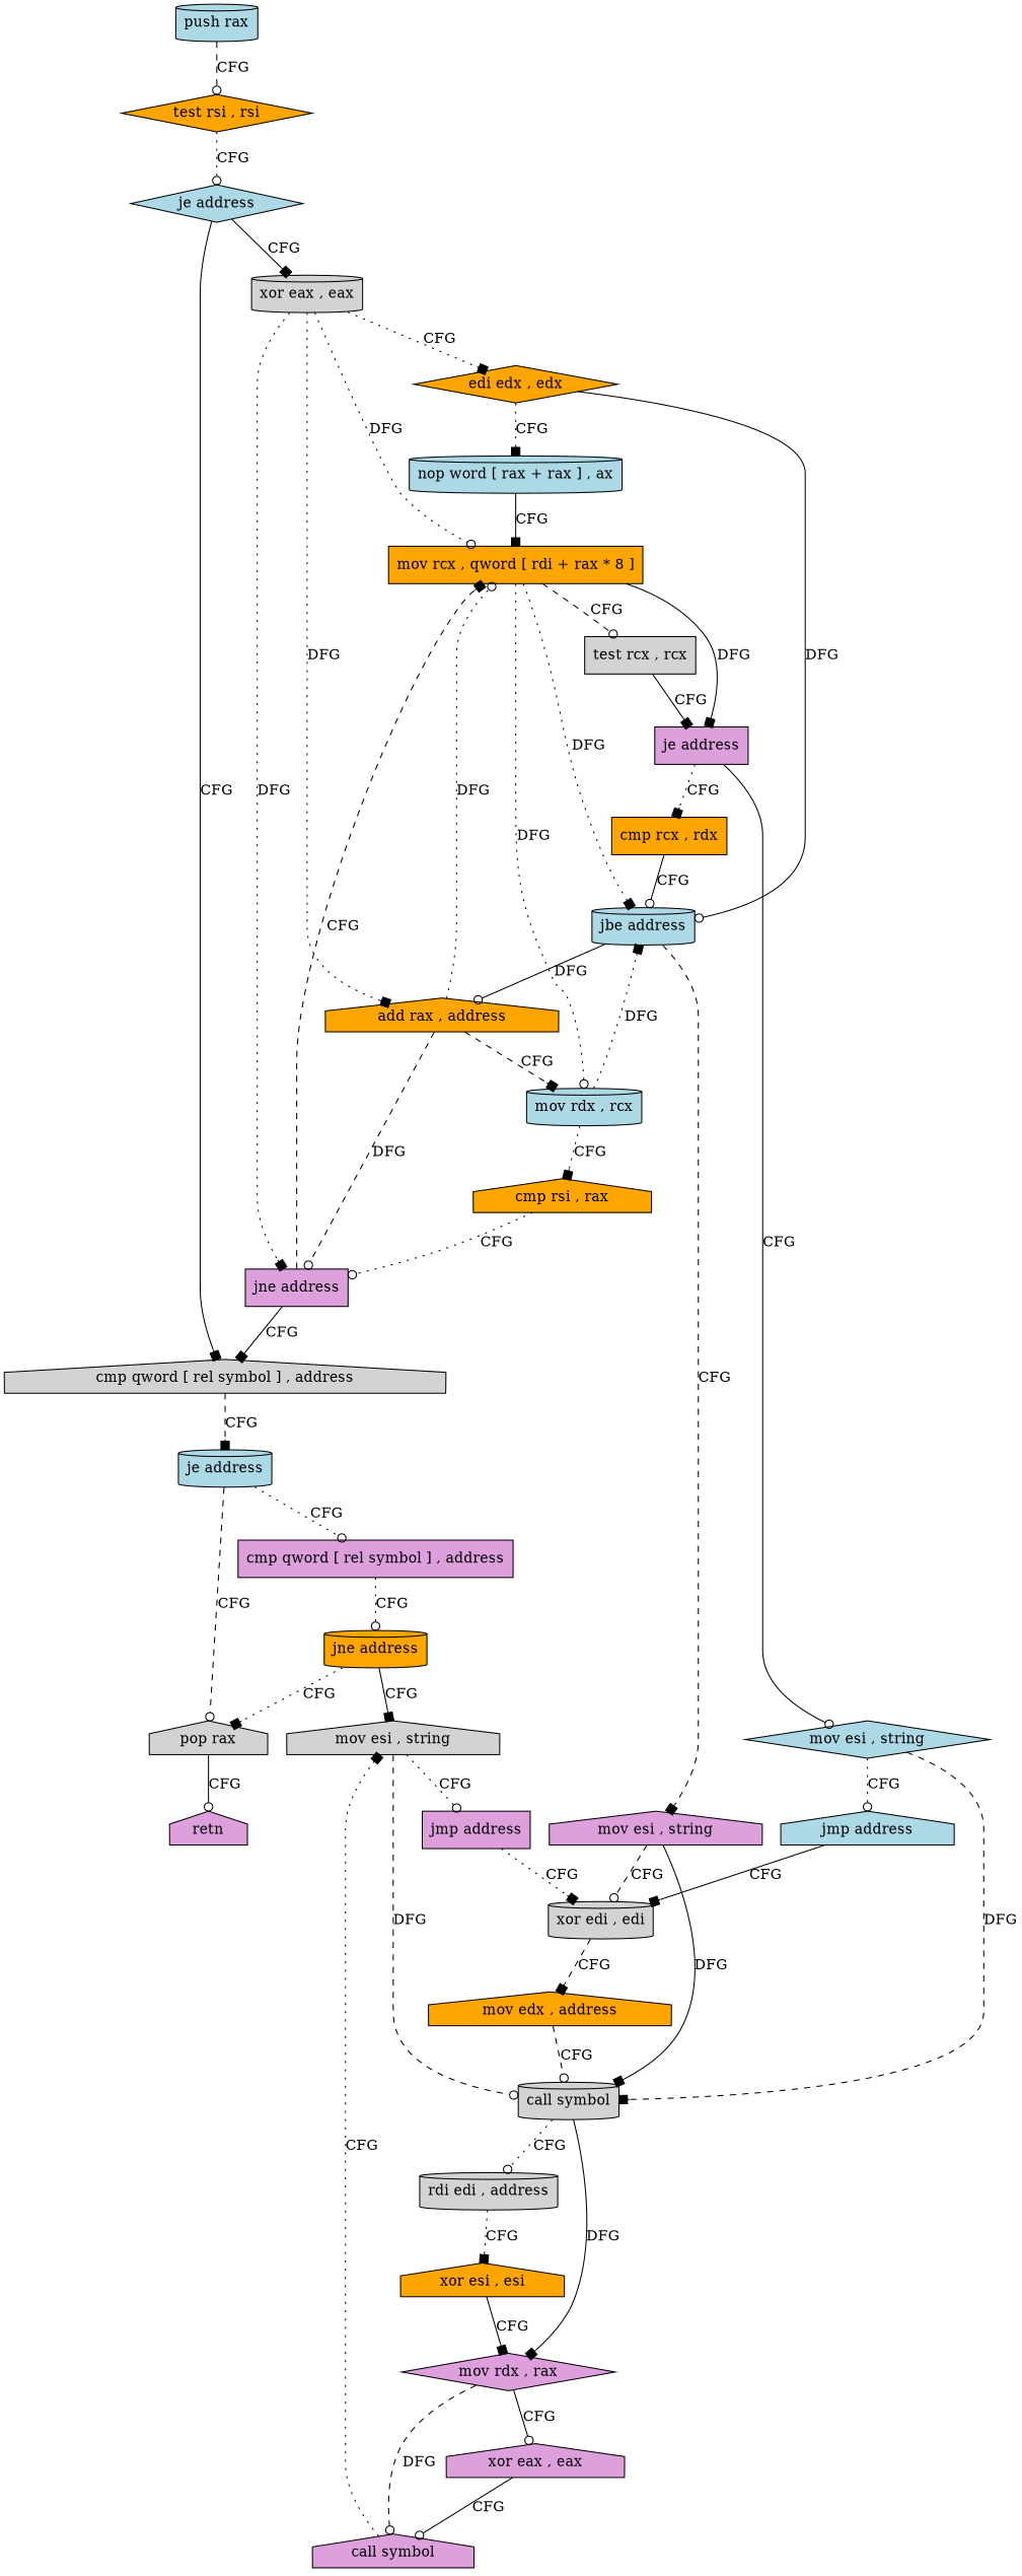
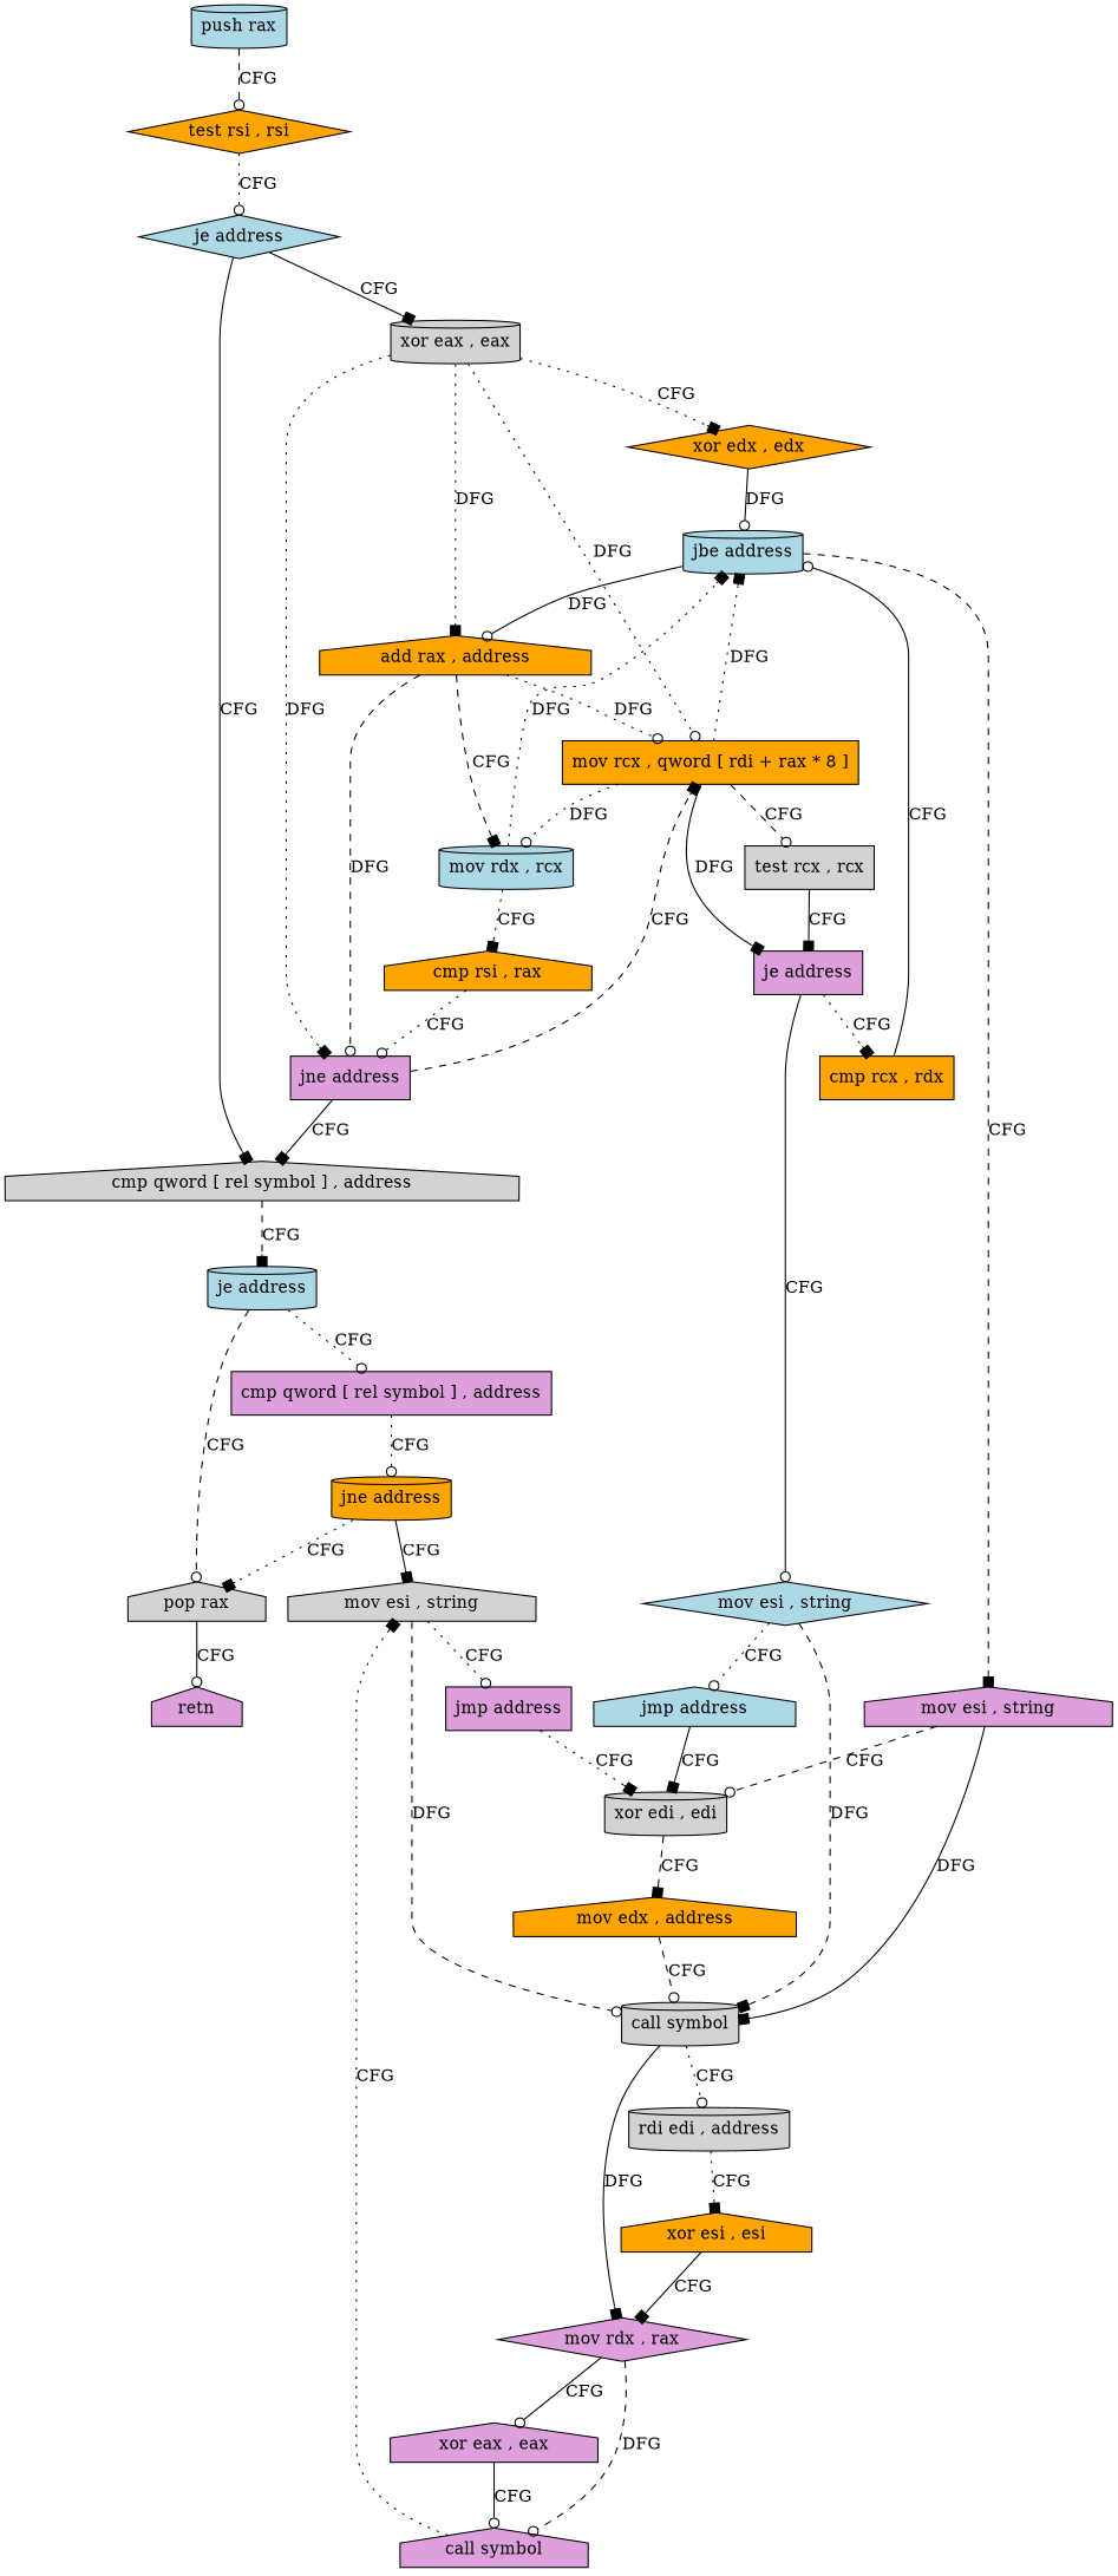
  digraph {
    node [fillcolor=orange shape=house style=filled]
    edge [arrowhead=box style=dotted]
    n1 [fillcolor=lightblue label="push rax" shape=cylinder]
    n2 [label="test rsi , rsi" shape=diamond]
    n3 [fillcolor=lightblue label="je address" shape=diamond]
    n4 [fillcolor=lightgrey label="cmp qword [ rel symbol ] , address"]
    n5 [fillcolor=lightgrey label="xor eax , eax" shape=cylinder]
    n6 [fillcolor=lightblue label="je address" shape=cylinder]
-   n7 [label="edi edx , edx" shape=diamond]
+   n7 [label="xor edx , edx" shape=diamond]
    n8 [label="mov rcx , qword [ rdi + rax * 8 ]" shape=box]
    n9 [label="add rax , address"]
    n10 [fillcolor=plum label="jne address" shape=box]
    n11 [fillcolor=lightgrey label="pop rax"]
    n12 [fillcolor=plum label="cmp qword [ rel symbol ] , address" shape=box]
-   n13 [fillcolor=lightblue label="nop word [ rax + rax ] , ax" shape=cylinder]
    n14 [fillcolor=lightblue label="jbe address" shape=cylinder]
    n15 [fillcolor=lightblue label="mov rdx , rcx" shape=cylinder]
    n16 [fillcolor=lightgrey label="test rcx , rcx" shape=box]
    n17 [fillcolor=plum label="je address" shape=box]
    n18 [fillcolor=plum label=retn]
    n19 [label="jne address" shape=cylinder]
    n20 [fillcolor=lightgrey label="mov esi , string"]
    n21 [fillcolor=plum label="mov esi , string"]
    n22 [label="cmp rsi , rax"]
    n23 [fillcolor=lightblue label="mov esi , string" shape=diamond]
    n24 [label="cmp rcx , rdx" shape=box]
    n25 [fillcolor=plum label="jmp address" shape=box]
    n26 [fillcolor=lightgrey label="call symbol" shape=cylinder]
    n27 [fillcolor=lightgrey label="xor edi , edi" shape=cylinder]
    n28 [fillcolor=lightgrey label="rdi edi , address" shape=cylinder]
    n29 [fillcolor=plum label="mov rdx , rax" shape=diamond]
    n30 [fillcolor=lightblue label="jmp address"]
    n31 [label="mov edx , address"]
    n32 [label="xor esi , esi"]
    n33 [fillcolor=plum label="xor eax , eax"]
    n34 [fillcolor=plum label="call symbol"]
    n1 -> n2 [arrowhead=odot label=CFG style=dashed]
    n2 -> n3 [arrowhead=odot label=CFG]
    n3 -> n4 [label=CFG style=solid]
    n3 -> n5 [label=CFG style=solid]
    n4 -> n6 [label=CFG style=dashed]
    n5 -> n7 [label=CFG]
    n5 -> n8 [arrowhead=odot label=DFG]
    n5 -> n9 [label=DFG]
    n5 -> n10 [label=DFG]
    n6 -> n11 [arrowhead=odot label=CFG style=dashed]
    n6 -> n12 [arrowhead=odot label=CFG]
-   n7 -> n13 [label=CFG]
    n7 -> n14 [arrowhead=odot label=DFG style=solid]
    n8 -> n14 [label=DFG]
    n8 -> n15 [arrowhead=odot label=DFG]
    n8 -> n16 [arrowhead=odot label=CFG style=dashed]
    n8 -> n17 [label=DFG style=solid]
    n9 -> n8 [arrowhead=odot label=DFG]
    n9 -> n10 [arrowhead=odot label=DFG style=dashed]
    n9 -> n15 [label=CFG style=dashed]
    n10 -> n4 [label=CFG style=solid]
    n10 -> n8 [label=CFG style=dashed]
    n11 -> n18 [arrowhead=odot label=CFG style=solid]
    n12 -> n19 [arrowhead=odot label=CFG]
-   n13 -> n8 [label=CFG style=solid]
    n14 -> n9 [arrowhead=odot label=DFG style=solid]
    n14 -> n21 [label=CFG style=dashed]
    n15 -> n14 [label=DFG]
    n15 -> n22 [label=CFG]
    n16 -> n17 [label=CFG style=solid]
    n17 -> n23 [arrowhead=odot label=CFG style=solid]
    n17 -> n24 [label=CFG]
    n19 -> n11 [label=CFG]
    n19 -> n20 [label=CFG style=solid]
    n20 -> n25 [arrowhead=odot label=CFG]
    n20 -> n26 [arrowhead=odot label=DFG style=dashed]
    n21 -> n26 [label=DFG style=solid]
    n21 -> n27 [arrowhead=odot label=CFG style=dashed]
    n22 -> n10 [arrowhead=odot label=CFG]
    n23 -> n26 [label=DFG style=dashed]
    n23 -> n30 [arrowhead=odot label=CFG]
    n24 -> n14 [arrowhead=odot label=CFG style=solid]
    n25 -> n27 [label=CFG]
    n26 -> n28 [arrowhead=odot label=CFG]
    n26 -> n29 [label=DFG style=solid]
    n27 -> n31 [label=CFG style=dashed]
    n28 -> n32 [label=CFG]
    n29 -> n33 [arrowhead=odot label=CFG style=solid]
    n29 -> n34 [arrowhead=odot label=DFG style=dashed]
    n30 -> n27 [label=CFG style=solid]
    n31 -> n26 [arrowhead=odot label=CFG style=dashed]
    n32 -> n29 [label=CFG style=solid]
    n33 -> n34 [arrowhead=odot label=CFG style=solid]
    n34 -> n20 [label=CFG]
  }
